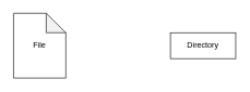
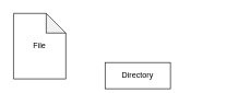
  <mxCell id="0" />
  <mxCell id="1" parent="0" />
  <mxCell id="2" value="File" style="shape=note;whiteSpace=wrap;html=1;backgroundOutline=1;darkOpacity=0.05;" vertex="1" parent="1"><mxGeometry x="20" y="20" width="80" height="100" as="geometry" /></mxCell>
- <mxCell id="3" value="Directory" style="whiteSpace=wrap;html=1;align=center;" vertex="1" parent="1"><mxGeometry x="260" y="50" width="100" height="40" as="geometry" /></mxCell>
+ <mxCell id="3" value="Directory" style="whiteSpace=wrap;html=1;align=center;" vertex="1" parent="1"><mxGeometry x="160" y="95" width="100" height="40" as="geometry" /></mxCell>
